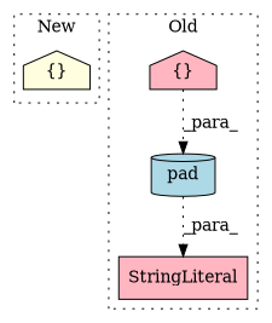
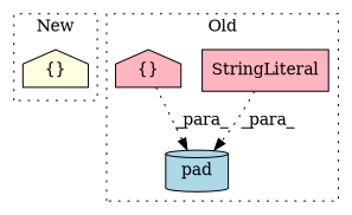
  digraph {
    node [a=4 shape=house style=filled fillcolor=lightpink]
    edge [style=dotted]
    n1 [l="1,1" label="{}" s="15365,15441" fillcolor=lightyellow]
    n2 [a=32 l="4,1" label=pad s="14387,14484" shape=cylinder fillcolor=lightblue]
    n3 [a=45 l=10 label=StringLiteral s=14474 shape=box]
    n4 [l="10,2" label="{}" s="14402,14471"]
    subgraph cluster_1 {
      label=New
      style=dotted
      n1
    }
    subgraph cluster_2 {
      label=Old
      style=dotted
      n2
      n3
      n4
    }
-   n2 -> n3 [label=_para_]
+   n3 -> n2 [label=_para_]
    n4 -> n2 [label=_para_]
  }
